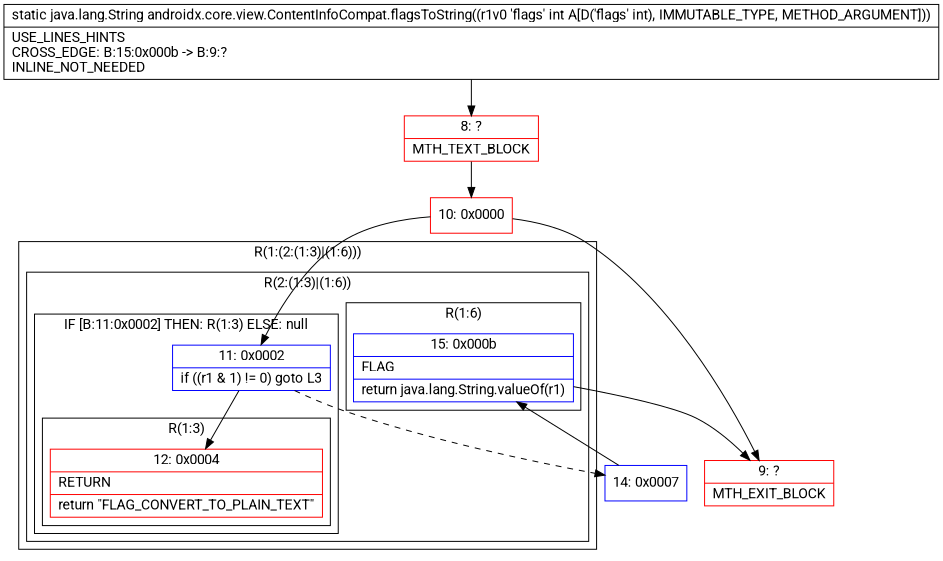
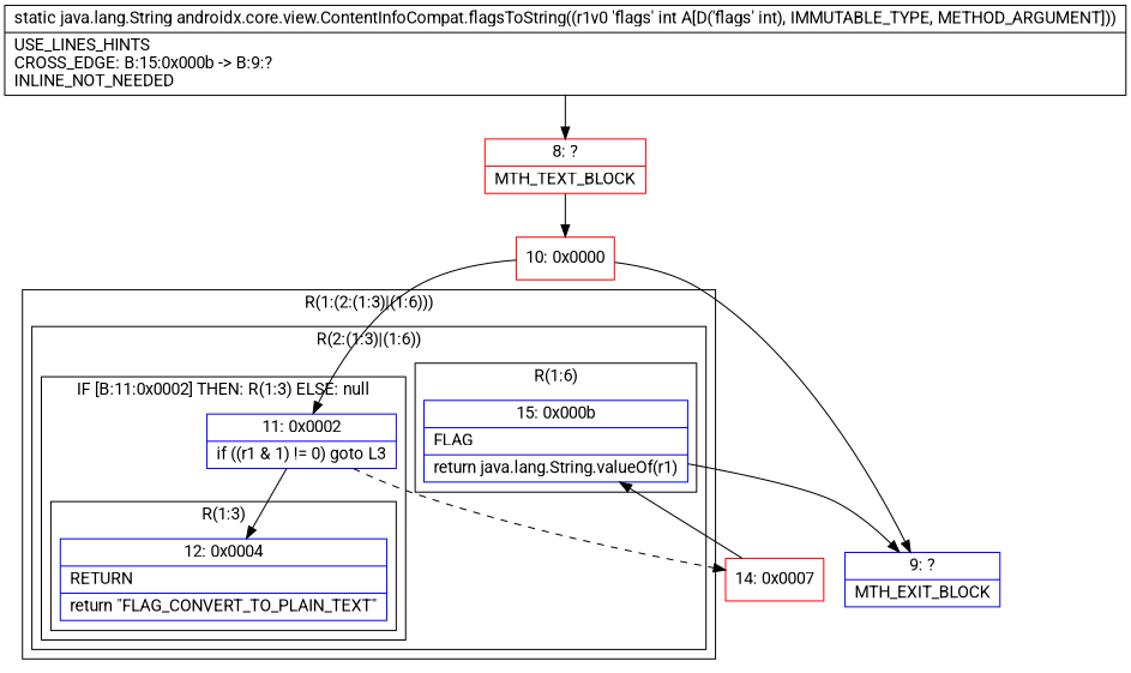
  digraph {
    fontname=Roboto
    node [color=red fontname=Roboto shape=record]
    edge [fontname=Roboto]
-   n1 [label="{12\:\ 0x0004|RETURN\l|return \"FLAG_CONVERT_TO_PLAIN_TEXT\"\l}"]
+   n1 [color=blue label="{12\:\ 0x0004|RETURN\l|return \"FLAG_CONVERT_TO_PLAIN_TEXT\"\l}"]
    n2 [color=blue label="{11\:\ 0x0002|if ((r1 & 1) != 0) goto L3\l}"]
    n3 [color=blue label="{15\:\ 0x000b|FLAG\l|return java.lang.String.valueOf(r1)\l}"]
-   n4 [color=blue label="{14\:\ 0x0007}"]
-   n5 [label="{9\:\ ?|MTH_EXIT_BLOCK\l}"]
+   n4 [label="{14\:\ 0x0007}"]
+   n5 [color=blue label="{9\:\ ?|MTH_EXIT_BLOCK\l}"]
    n6 [label="{8\:\ ?|MTH_TEXT_BLOCK\l}"]
    n7 [label="{10\:\ 0x0000}"]
    n8 [label="{static java.lang.String androidx.core.view.ContentInfoCompat.flagsToString((r1v0 'flags' int A[D('flags' int), IMMUTABLE_TYPE, METHOD_ARGUMENT]))  | USE_LINES_HINTS\lCROSS_EDGE: B:15:0x000b \-\> B:9:?\lINLINE_NOT_NEEDED\l}" color=""]
    subgraph cluster_1 {
      label="R(1:(2:(1:3)|(1:6)))"
      subgraph cluster_2 {
        label="R(2:(1:3)|(1:6))"
        subgraph cluster_3 {
          label="IF [B:11:0x0002] THEN: R(1:3) ELSE: null"
          n2
          subgraph cluster_4 {
            label="R(1:3)"
            n1
          }
        }
        subgraph cluster_5 {
          label="R(1:6)"
          n3
        }
      }
    }
    n2 -> n1
    n2 -> n4 [style=dashed]
    n3 -> n5
    n4 -> n3
    n6 -> n7
    n7 -> n2
    n7 -> n5
    n8 -> n6
  }
